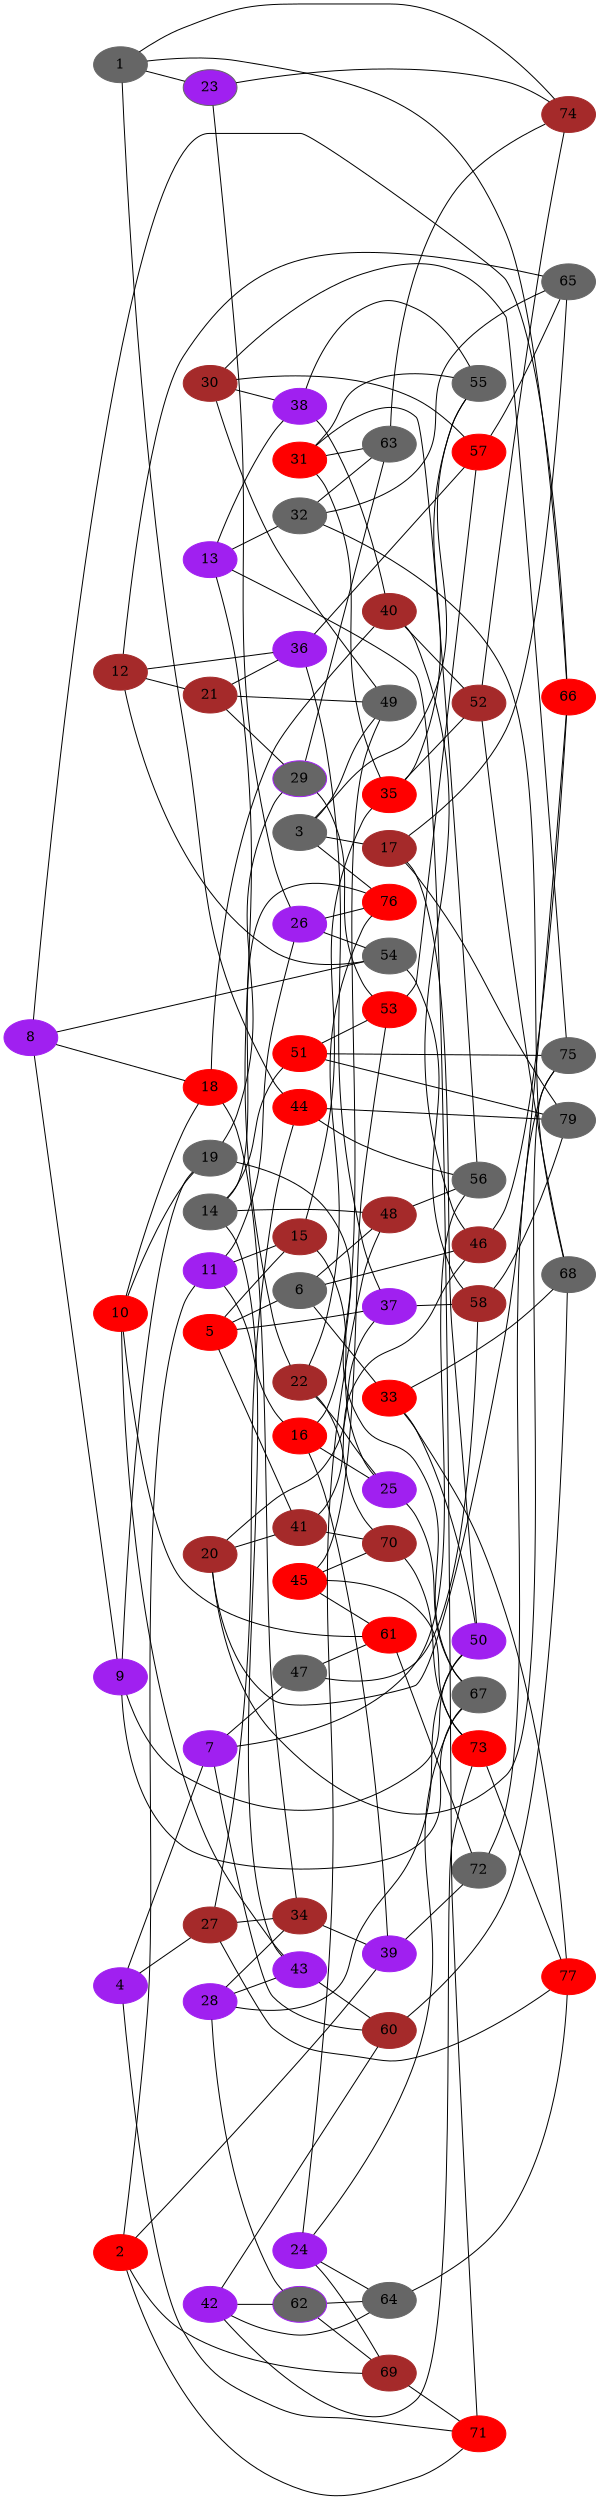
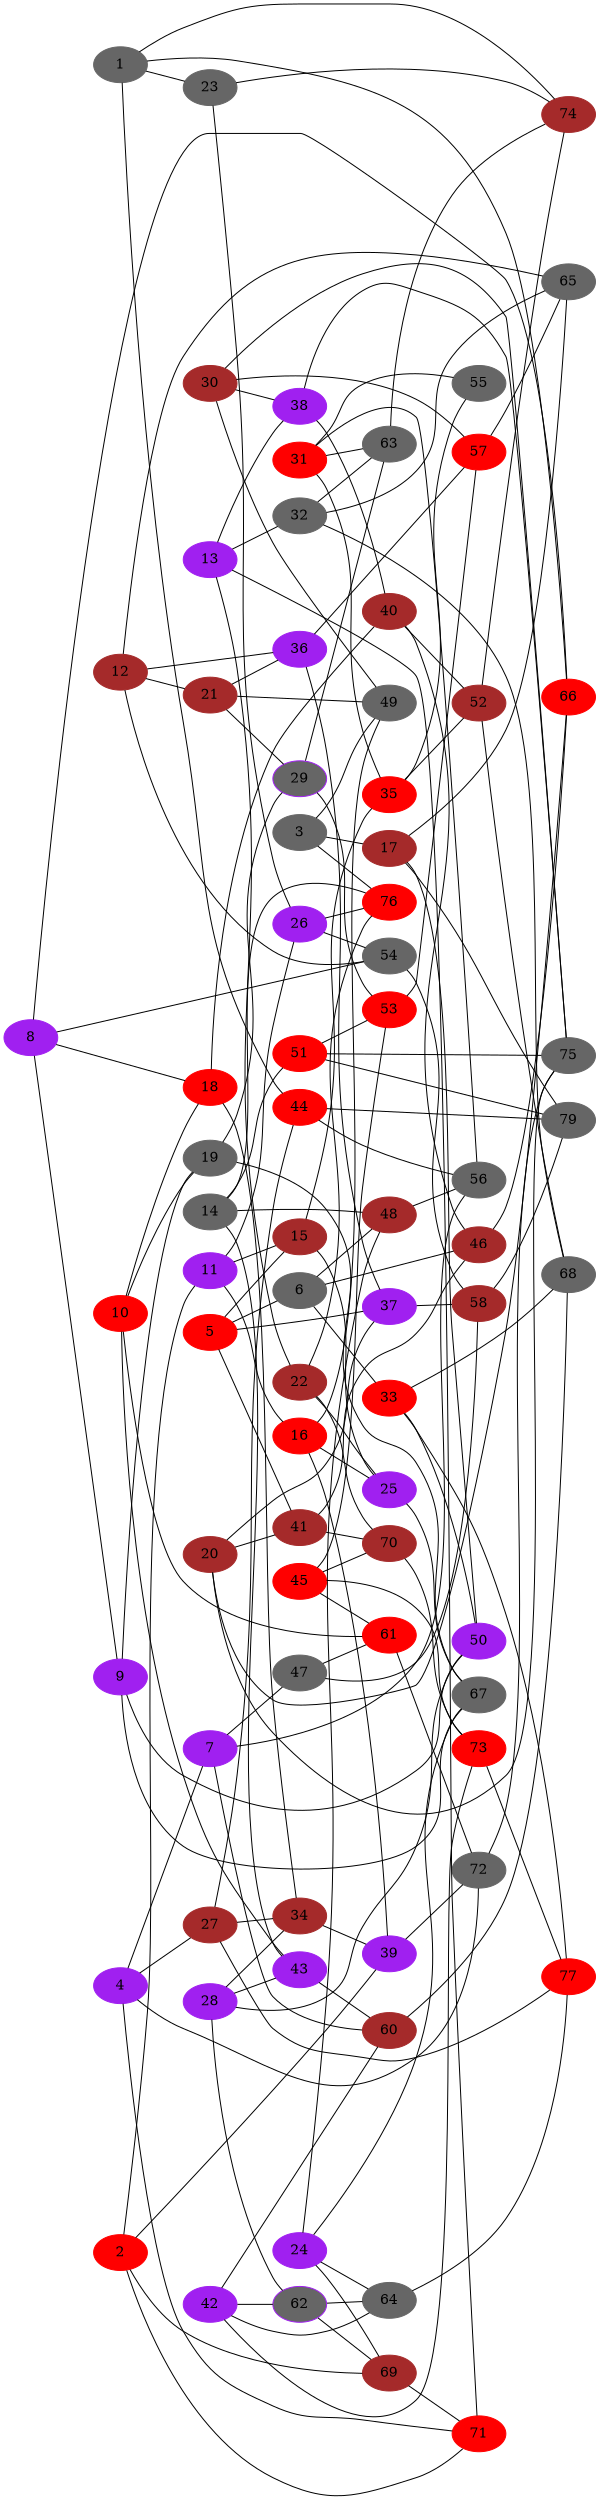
  graph {
    rankdir=LR
    node [color=gray40 style=filled]
    1
-   23 [fillcolor=purple]
+   23
    44 [color=red]
    66 [color=red]
    74 [color=brown]
    26 [color=purple]
    56
    n8 [label=79]
    2 [color=red]
    11 [color=purple]
    39 [color=purple]
    69 [color=brown]
    71 [color=red]
    15 [color=brown]
    16 [color=red]
    72
    17 [color=brown]
    3
    49
    55
    76 [color=red]
    50 [color=purple]
    65
    4 [color=purple]
    7 [color=purple]
    27 [color=brown]
    47
    60 [color=brown]
    34 [color=brown]
    77 [color=red]
    75
    5 [color=red]
    6
    37 [color=purple]
    41 [color=brown]
    33 [color=red]
    46 [color=brown]
    48 [color=brown]
    25 [color=purple]
    35 [color=red]
    58 [color=brown]
    70 [color=brown]
    68
    61 [color=red]
    8 [color=purple]
    9 [color=purple]
    18 [color=red]
    54
    19
    67
    40 [color=brown]
    29 [color=purple fillcolor=gray40]
    10 [color=red]
    43 [color=purple]
    12 [color=brown]
    21 [color=brown]
    36 [color=purple]
    57 [color=red]
    13 [color=purple]
    22 [color=brown]
    32
    38 [color=purple]
    63
    14
    51 [color=red]
    53 [color=red]
    52 [color=brown]
    20 [color=brown]
    73 [color=red]
    24 [color=purple]
    64
    28 [color=purple]
    62 [color=purple fillcolor=gray40]
    30 [color=brown]
    31 [color=red]
    42 [color=purple]
    45 [color=red]
    1 -- 23
    1 -- 44
    1 -- 66
    1 -- 74
    23 -- 74
    23 -- 26
    44 -- 56
    44 -- n8
    26 -- 76
    26 -- 54
    2 -- 11
    2 -- 39
    2 -- 69
    2 -- 71
    11 -- 26
    11 -- 15
    11 -- 16
    39 -- 72
    69 -- 71
    15 -- 25
    15 -- 35
    16 -- 39
    16 -- 49
    16 -- 25
    72 -- 75
    17 -- n8
    17 -- 50
    17 -- 65
    3 -- 17
    3 -- 49
-   3 -- 55
    3 -- 76
    4 -- 71
+   4 -- 72
    4 -- 7
    4 -- 27
    7 -- 56
    7 -- 47
    7 -- 60
    27 -- 44
    27 -- 34
    27 -- 77
    47 -- 58
    47 -- 61
    60 -- 68
    34 -- 39
    5 -- 15
    5 -- 6
    5 -- 37
    5 -- 41
    6 -- 33
    6 -- 46
    6 -- 48
    37 -- 58
    41 -- 46
    41 -- 70
    33 -- 50
    33 -- 77
    33 -- 68
    46 -- 66
    48 -- 56
    25 -- 67
    35 -- 55
    35 -- 52
    58 -- n8
    70 -- 73
    61 -- 72
    8 -- 66
    8 -- 9
    8 -- 18
    8 -- 54
    9 -- 50
    9 -- 19
    9 -- 67
    18 -- 34
    18 -- 40
    54 -- 58
    19 -- 67
    19 -- 29
    40 -- 46
    40 -- 52
    29 -- 63
    29 -- 53
    10 -- 61
    10 -- 18
    10 -- 19
    10 -- 43
    43 -- 60
    12 -- 65
    12 -- 54
    12 -- 21
    12 -- 36
    21 -- 49
    21 -- 29
    21 -- 36
    36 -- 37
    36 -- 57
    57 -- 65
    13 -- 71
    13 -- 22
    13 -- 32
    13 -- 38
    22 -- 76
    22 -- 25
    22 -- 70
    32 -- 65
    32 -- 68
    32 -- 63
-   38 -- 55
+   38 -- 75
    38 -- 40
    63 -- 74
    14 -- 76
    14 -- 48
    14 -- 43
    14 -- 51
    51 -- n8
    51 -- 75
    51 -- 53
    53 -- 57
    52 -- 74
    52 -- 68
    20 -- 66
    20 -- 75
    20 -- 37
    20 -- 41
    73 -- 77
    24 -- 69
    24 -- 48
    24 -- 67
    24 -- 64
    64 -- 77
    28 -- 50
    28 -- 34
    28 -- 43
    28 -- 62
    62 -- 69
    62 -- 64
    30 -- 49
    30 -- 75
    30 -- 57
    30 -- 38
    31 -- 56
    31 -- 55
    31 -- 35
    31 -- 63
    42 -- 60
    42 -- 73
    42 -- 64
    42 -- 62
    45 -- 70
    45 -- 61
    45 -- 53
    45 -- 73
  }
